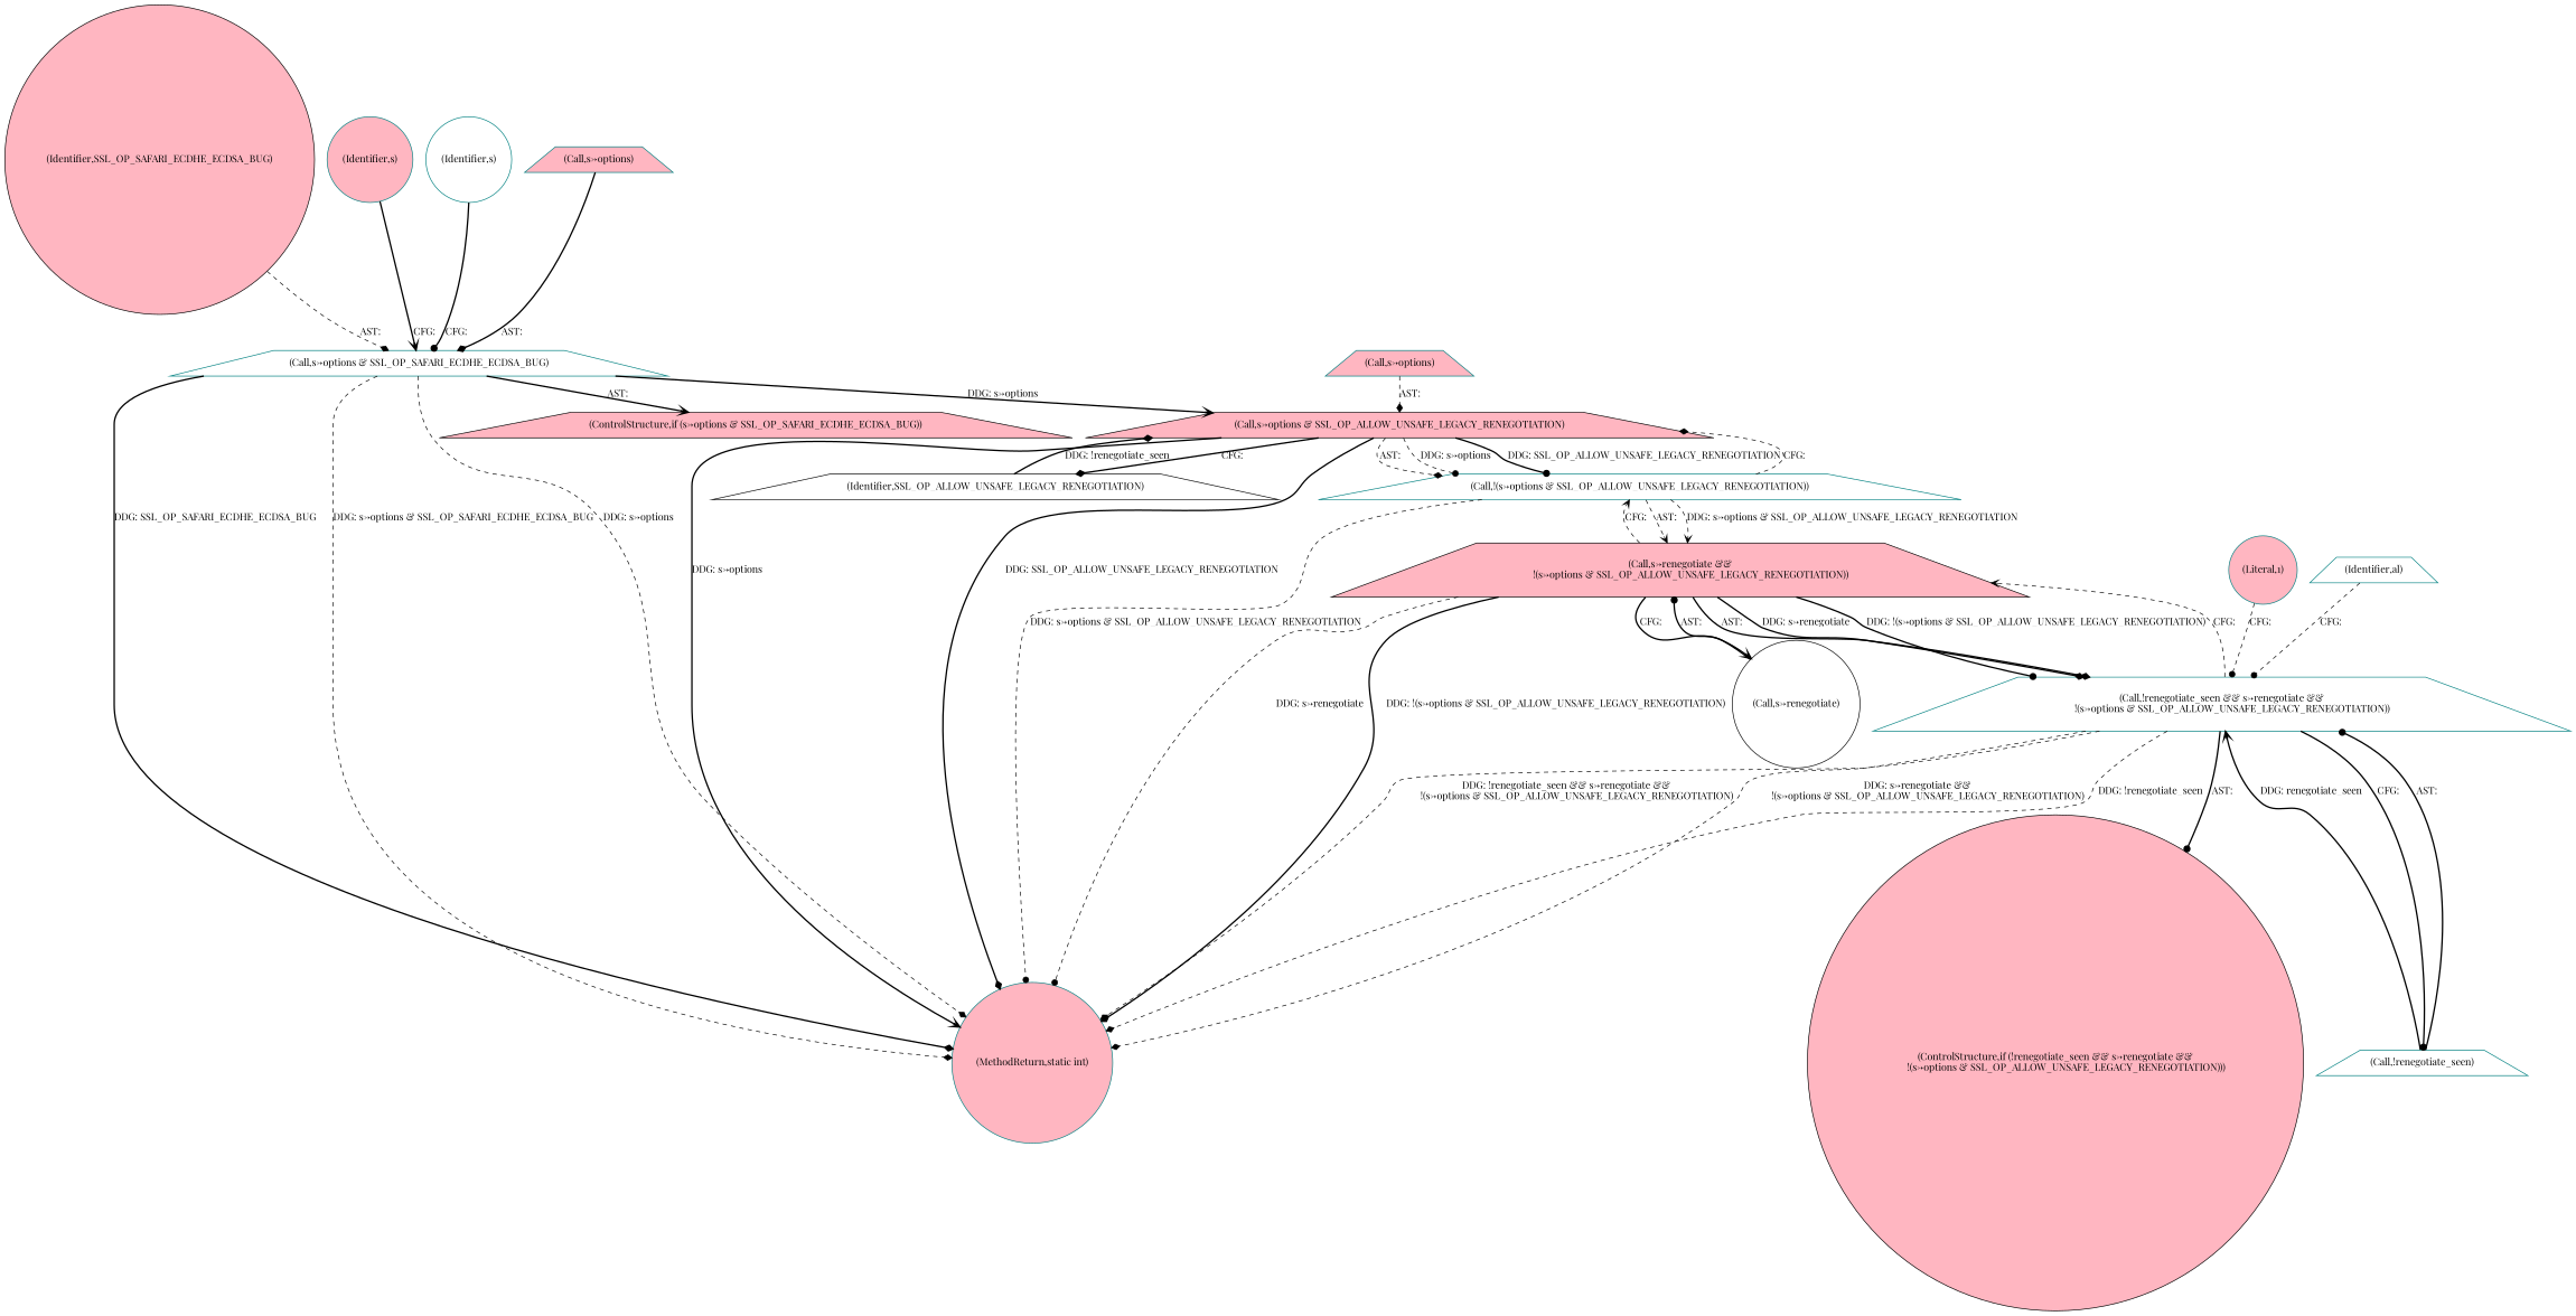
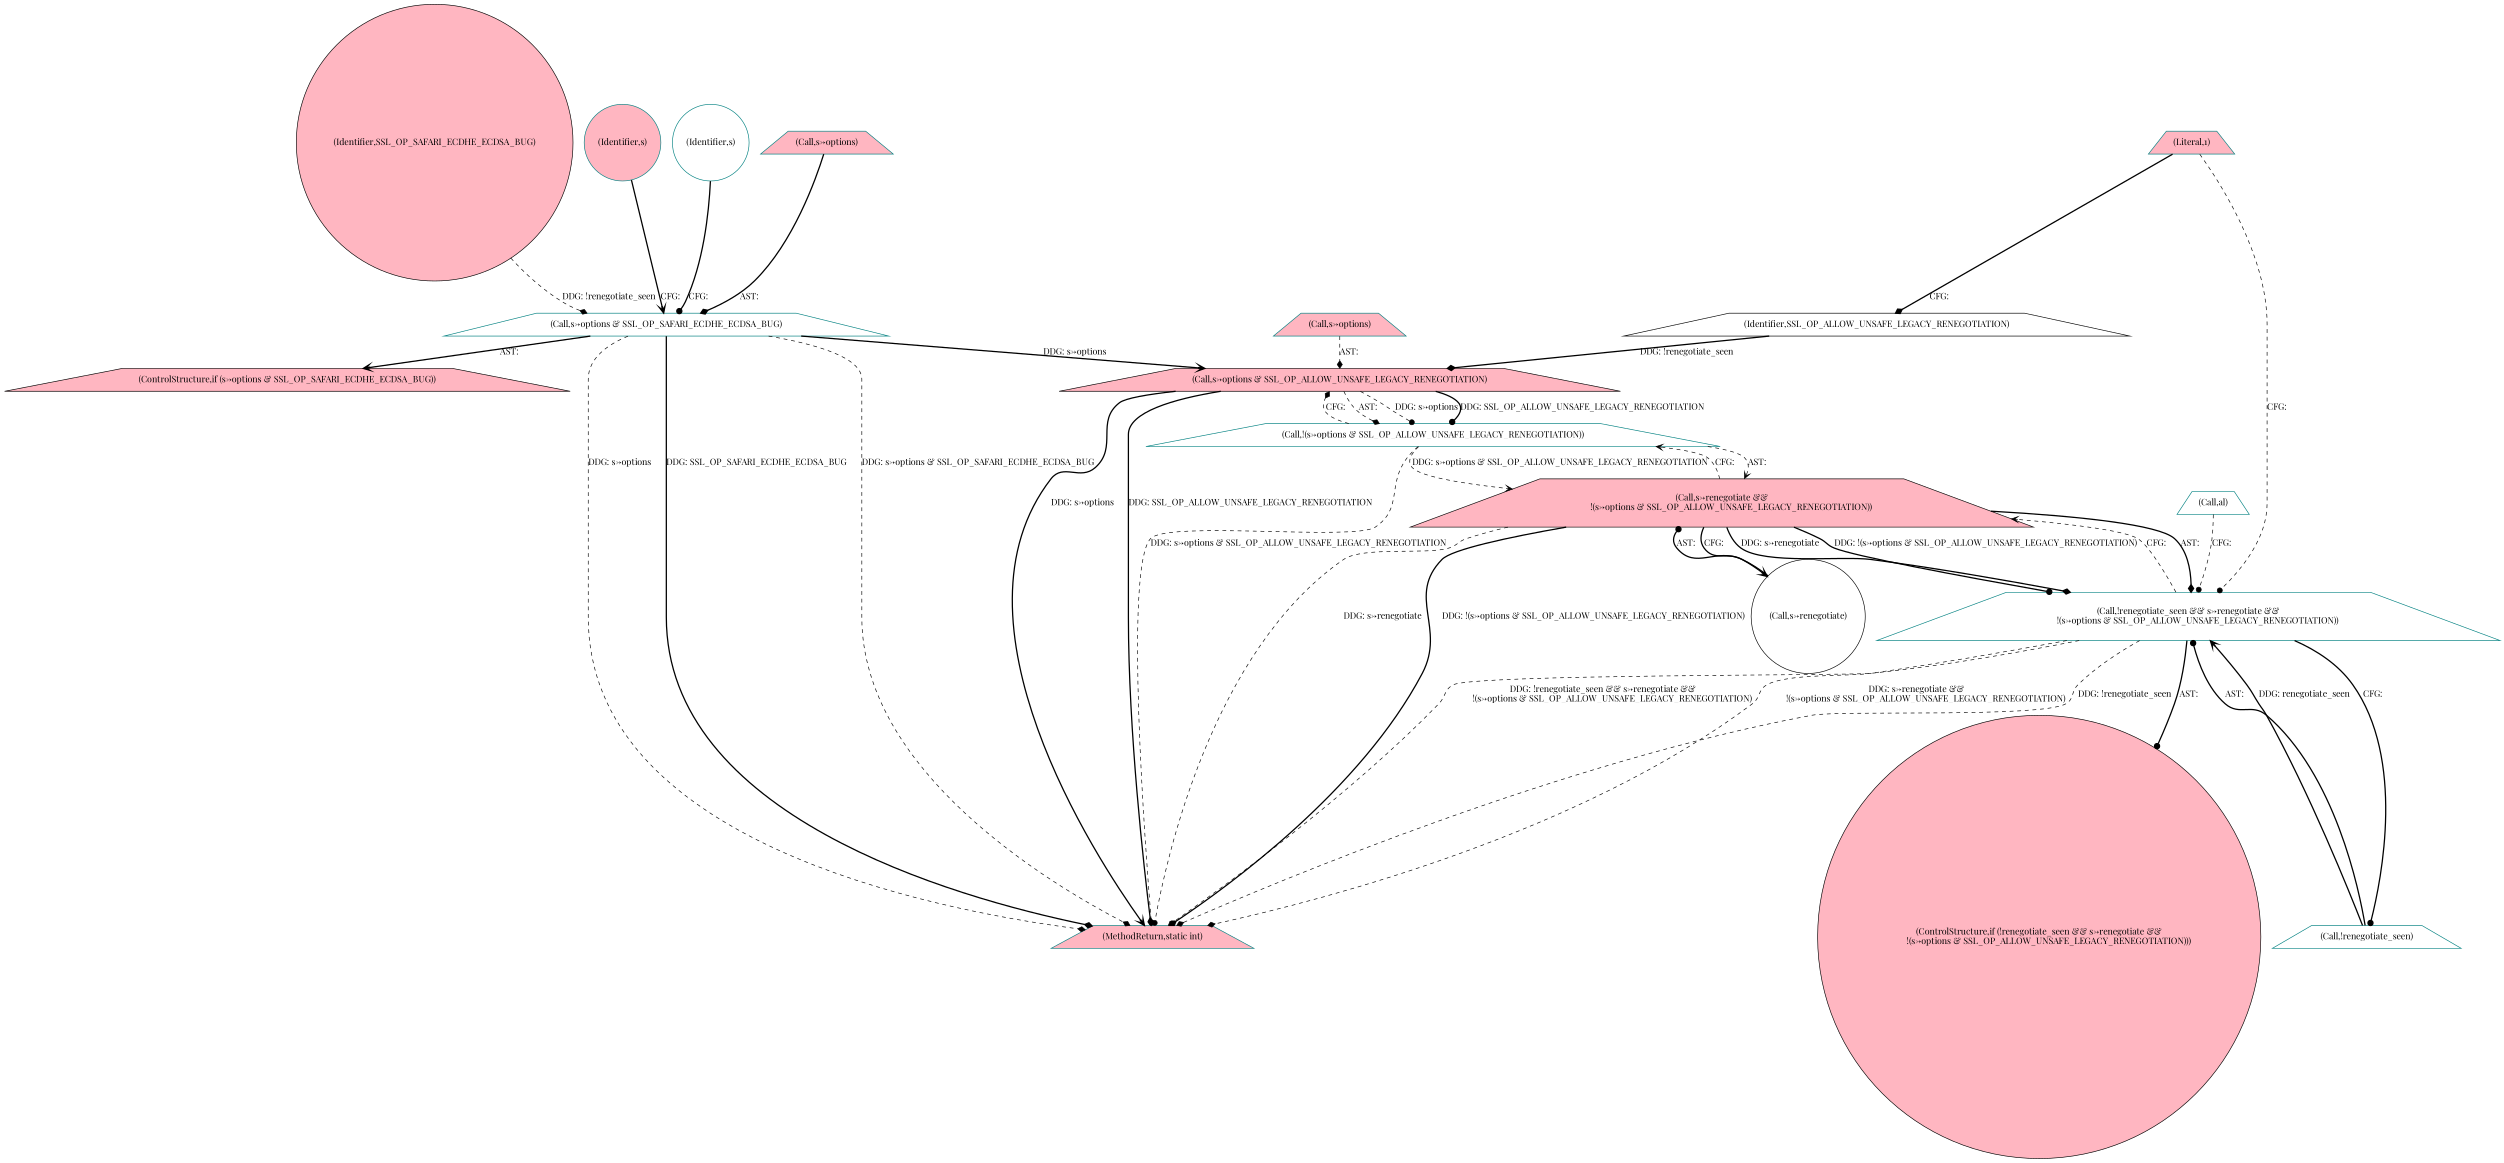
  digraph {
    fontname="Playfair Display"
    node [color=teal fillcolor=lightpink fontname="Playfair Display" shape=trapezium style=filled]
    edge [arrowhead=diamond fontname="Playfair Display" style=bold]
    n1 [fillcolor=white label="(Call,s->options & SSL_OP_SAFARI_ECDHE_ECDSA_BUG)"]
    n2 [color=black label="(Call,s->options & SSL_OP_ALLOW_UNSAFE_LEGACY_RENEGOTIATION)"]
-   n3 [label="(MethodReturn,static int)" shape=circle]
+   n3 [label="(MethodReturn,static int)"]
    n4 [color=black label="(ControlStructure,if (s->options & SSL_OP_SAFARI_ECDHE_ECDSA_BUG))"]
    n5 [fillcolor=white label="(Call,!(s->options & SSL_OP_ALLOW_UNSAFE_LEGACY_RENEGOTIATION))"]
    n6 [color=black fillcolor=white label="(Identifier,SSL_OP_ALLOW_UNSAFE_LEGACY_RENEGOTIATION)"]
    n7 [color=black label="(Identifier,SSL_OP_SAFARI_ECDHE_ECDSA_BUG)" shape=circle]
    n8 [color=black label="(Call,s->renegotiate &&\n        !(s->options & SSL_OP_ALLOW_UNSAFE_LEGACY_RENEGOTIATION))"]
    n9 [fillcolor=white label="(Call,!renegotiate_seen && s->renegotiate &&\n        !(s->options & SSL_OP_ALLOW_UNSAFE_LEGACY_RENEGOTIATION))"]
    n10 [color=black fillcolor=white label="(Call,s->renegotiate)" shape=circle]
    n11 [color=black label="(ControlStructure,if (!renegotiate_seen && s->renegotiate &&\n        !(s->options & SSL_OP_ALLOW_UNSAFE_LEGACY_RENEGOTIATION)))" shape=circle]
    n12 [fillcolor=white label="(Call,!renegotiate_seen)"]
    n13 [label="(Call,s->options)"]
    n14 [label="(Identifier,s)" shape=circle]
    n15 [fillcolor=white label="(Identifier,s)" shape=circle]
-   n16 [label="(Literal,1)" shape=circle]
+   n16 [label="(Literal,1)"]
    n17 [label="(Call,s->options)"]
-   n18 [fillcolor=white label="(Identifier,al)"]
+   n18 [fillcolor=white label="(Call,al)"]
    n1 -> n2 [arrowhead=vee label="DDG: s->options"]
    n1 -> n3 [label="DDG: s->options" style=dashed]
    n1 -> n3 [label="DDG: SSL_OP_SAFARI_ECDHE_ECDSA_BUG"]
    n1 -> n3 [label="DDG: s->options & SSL_OP_SAFARI_ECDHE_ECDSA_BUG" style=dashed]
    n1 -> n4 [arrowhead=vee label="AST: "]
    n2 -> n3 [arrowhead=vee label="DDG: s->options"]
    n2 -> n3 [label="DDG: SSL_OP_ALLOW_UNSAFE_LEGACY_RENEGOTIATION"]
    n2 -> n5 [label="AST: " style=dashed]
    n2 -> n5 [arrowhead=dot label="DDG: s->options" style=dashed]
    n2 -> n5 [arrowhead=dot label="DDG: SSL_OP_ALLOW_UNSAFE_LEGACY_RENEGOTIATION"]
-   n2 -> n6 [label="CFG: "]
+   n16 -> n6 [label="CFG: "]
    n5 -> n2 [label="CFG: " style=dashed]
    n5 -> n3 [arrowhead=dot label="DDG: s->options & SSL_OP_ALLOW_UNSAFE_LEGACY_RENEGOTIATION" style=dashed]
    n5 -> n8 [arrowhead=vee label="AST: " style=dashed]
    n5 -> n8 [arrowhead=vee label="DDG: s->options & SSL_OP_ALLOW_UNSAFE_LEGACY_RENEGOTIATION" style=dashed]
    n6 -> n2 [label="DDG: !renegotiate_seen"]
-   n7 -> n1 [label="AST: " style=dashed]
+   n7 -> n1 [label="DDG: !renegotiate_seen" style=dashed]
    n8 -> n3 [arrowhead=dot label="DDG: s->renegotiate" style=dashed]
    n8 -> n3 [label="DDG: !(s->options & SSL_OP_ALLOW_UNSAFE_LEGACY_RENEGOTIATION)"]
    n8 -> n5 [arrowhead=vee label="CFG: " style=dashed]
    n8 -> n9 [label="AST: "]
    n8 -> n9 [label="DDG: s->renegotiate"]
    n8 -> n9 [arrowhead=dot label="DDG: !(s->options & SSL_OP_ALLOW_UNSAFE_LEGACY_RENEGOTIATION)"]
    n8 -> n10 [arrowhead=vee label="CFG: "]
    n9 -> n3 [label="DDG: !renegotiate_seen && s->renegotiate &&\n        !(s->options & SSL_OP_ALLOW_UNSAFE_LEGACY_RENEGOTIATION)" style=dashed]
    n9 -> n3 [label="DDG: s->renegotiate &&\n        !(s->options & SSL_OP_ALLOW_UNSAFE_LEGACY_RENEGOTIATION)" style=dashed]
    n9 -> n3 [label="DDG: !renegotiate_seen" style=dashed]
    n9 -> n8 [arrowhead=vee label="CFG: " style=dashed]
    n9 -> n11 [arrowhead=dot label="AST: "]
    n9 -> n12 [arrowhead=dot label="CFG: "]
    n10 -> n8 [arrowhead=dot label="AST: "]
    n12 -> n9 [arrowhead=dot label="AST: "]
    n12 -> n9 [arrowhead=vee label="DDG: renegotiate_seen"]
    n13 -> n2 [label="AST: " style=dashed]
    n14 -> n1 [arrowhead=vee label="CFG: "]
    n15 -> n1 [arrowhead=dot label="CFG: "]
    n16 -> n9 [arrowhead=dot label="CFG: " style=dashed]
    n17 -> n1 [label="AST: "]
    n18 -> n9 [arrowhead=dot label="CFG: " style=dashed]
  }
